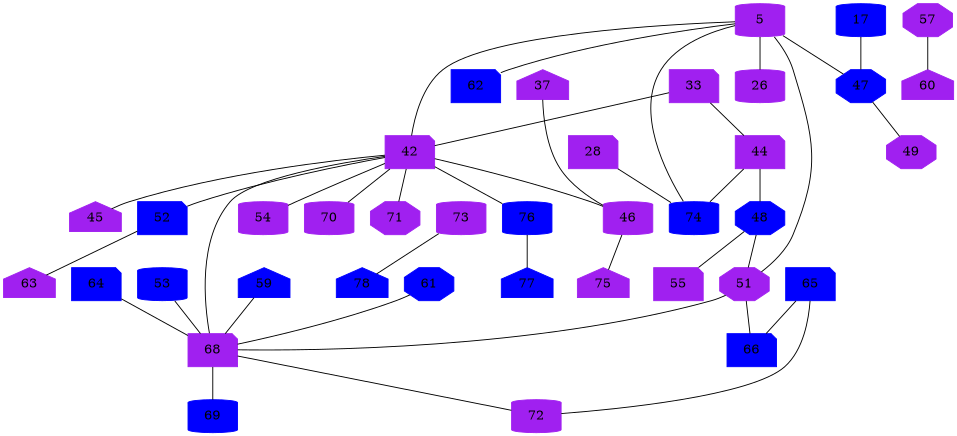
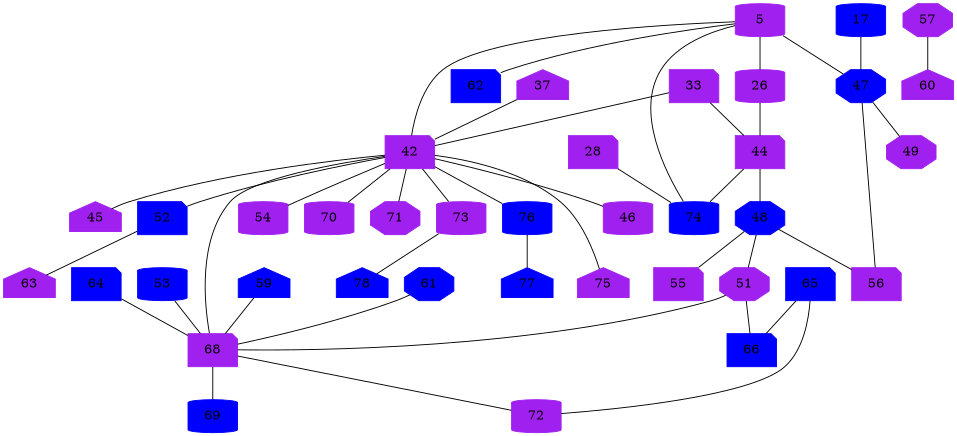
  graph {
    node [color=purple shape=cylinder style=filled]
    5 [super="+2"]
    26
    42 [shape=note super="+3+36+39"]
    47 [color=blue shape=octagon super="+7"]
    51 [shape=octagon super="+23"]
    62 [color=blue shape=note]
    74 [color=blue super="+50"]
    44 [shape=note super="+14"]
    45 [shape=house]
    46
    52 [color=blue shape=note super="+40"]
    54
    68 [shape=note super="+21+67+41"]
    70
    71 [shape=octagon]
    73 [super="+32"]
    75 [shape=house]
    76 [color=blue super="+28"]
    49 [shape=octagon]
+   56 [shape=note super="+29"]
    66 [color=blue shape=note]
    57 [shape=octagon]
    60 [shape=house]
    17 [color=blue]
    48 [color=blue shape=octagon super="+35"]
    33 [shape=note]
    37 [shape=house super="+31"]
    63 [shape=house]
    72 [super="+43"]
    69 [color=blue]
    78 [color=blue shape=house]
    77 [color=blue shape=house]
    55 [shape=note]
    53 [color=blue]
    n35 [label=28 shape=note]
    59 [color=blue shape=house]
    61 [color=blue shape=octagon]
    64 [color=blue shape=note]
    65 [color=blue shape=note]
    5 -- 26
    5 -- 42 [weight=2]
    5 -- 47 [weight=2]
-   5 -- 51 [weight=2]
    5 -- 62
    5 -- 74
+   26 -- 44
    42 -- 45
    42 -- 46
    42 -- 52
    42 -- 54
    42 -- 68 [weight=3]
    42 -- 70
    42 -- 71
-   46 -- 75
+   42 -- 73
+   42 -- 75
    42 -- 76
    47 -- 49
+   47 -- 56
    51 -- 68
    51 -- 66
    44 -- 74
    44 -- 48 [weight=2]
    52 -- 63
    68 -- 72
    68 -- 69
    73 -- 78
    76 -- 77
    57 -- 60
    17 -- 47
    48 -- 51
+   48 -- 56
    48 -- 55
    33 -- 42
    33 -- 44
-   37 -- 46
+   37 -- 42
    53 -- 68
    n35 -- 74
    59 -- 68
    61 -- 68
    64 -- 68
    65 -- 66
    65 -- 72
  }
